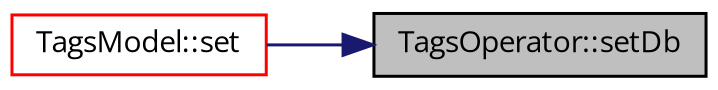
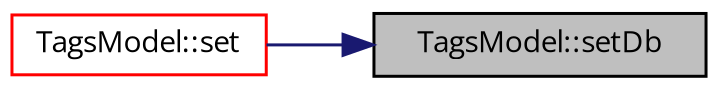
  digraph {
    rankdir=RL
    fontname="Open Sans"
    node [fontname="Open Sans" fontsize=10 shape=record style=filled]
-   n1 [color=black fillcolor=grey75 fontcolor=black height=0.2 label="TagsOperator::setDb" width=0.4]
+   n1 [color=black fillcolor=grey75 fontcolor=black height=0.2 label="TagsModel::setDb" width=0.4]
    n2 [color=red fillcolor=white height=0.2 label="TagsModel::set" width=0.4]
    n1 -> n2 [color=midnightblue dir=back fontname="Open Sans" fontsize=10 labelfontname=Helvetica labelfontsize=10 style=solid]
  }
